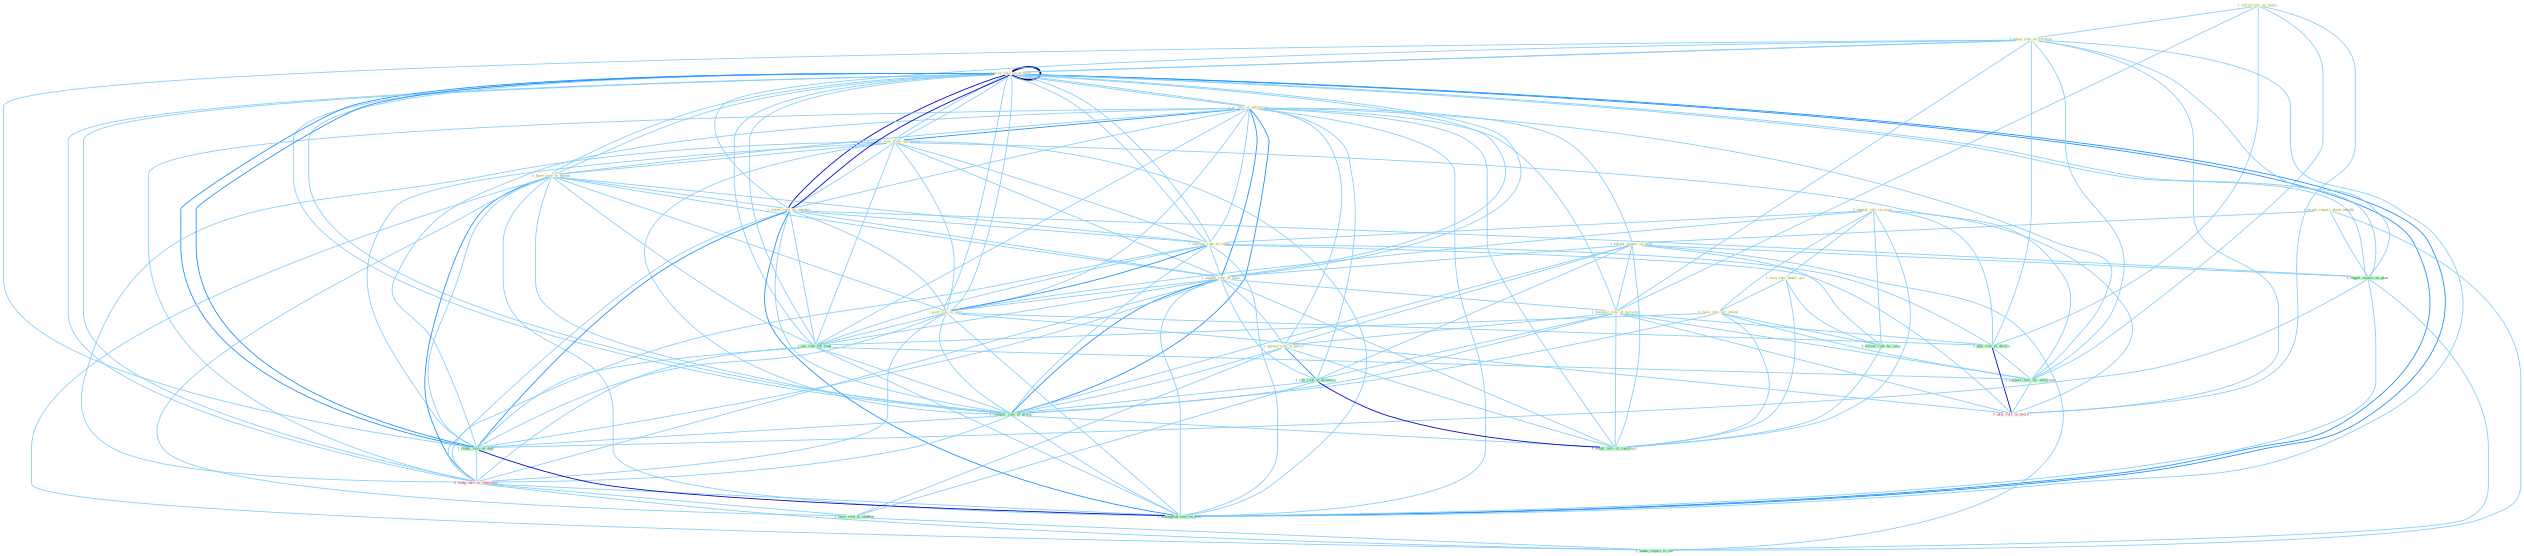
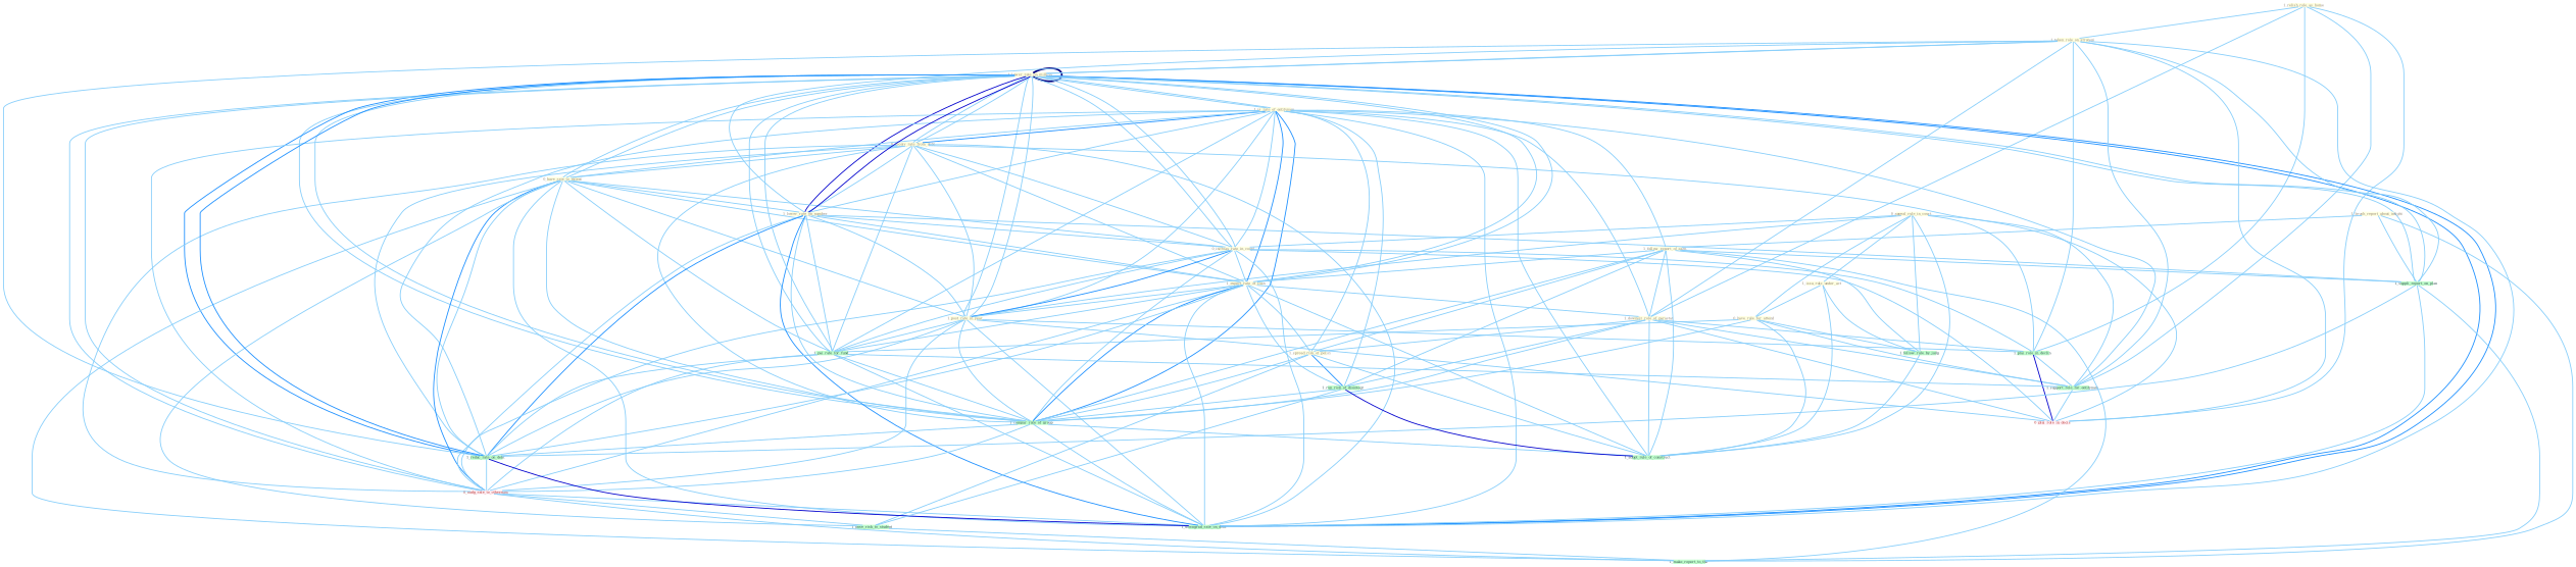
  graph {
    node [color="#ffffe0" fixedsize=true fontcolor="#8b7d6b" fontsize=4 shape=polygon style=filled]
    edge [color="#87cefa" w=1]
    "1_relish_role_as_home " [height=.06 width=.5]
    "1_lower_rate_on_million " [height=.06 width=.5]
    "1_brush_report_about_infight " [height=.06 width=.5]
    "0_appeal_rule_in_court " [height=.06 width=.5]
    "1_is_rate_of_entitynam " [height=.06 width=.5]
    "1_issu_rule_under_act " [height=.06 width=.5]
-   "0_receiv_rate_from_entitynam " [height=.06 width=.5]
+   "0_receiv_rate_from_entitynam " [height=.06 width=.5 label="0_receiv_rate_from_debt"]
    "0_have_rule_for_attend " [height=.06 width=.5]
    "1_taken_role_on_strategi " [height=.06 width=.5]
    "0_have_rate_to_extent " [height=.06 width=.5]
    "1_lower_rate_on_number " [height=.06 width=.5]
    "1_follow_report_of_earn " [height=.06 width=.5]
-   "0_increas_rate_in_coupl " [height=.06 width=.5 label="7_increas_rate_in_coupl"]
+   "0_increas_rate_in_coupl " [height=.06 width=.5]
    "1_expect_rate_of_loan " [height=.06 width=.5]
    "1_downsiz_role_of_parastat " [height=.06 width=.5]
    "1_spread_risk_of_polici " [height=.06 width=.5]
    "1_post_rate_in_year " [height=.06 width=.5]
    "0_nudg_rate_to_othernum " [color="#fff0f5" fontcolor="#b22222" height=.06 width=.5]
    "0_plai_role_in_decis " [color="#fff0f5" fontcolor="#b22222" height=.06 width=.5]
    "1_plai_role_in_declin " [color="#BDFCC9" fontcolor="#2f4f4f" height=.06 width=.5]
    "1_support_role_for_entitynam " [color="#BDFCC9" fontcolor="#2f4f4f" height=.06 width=.5]
    "1_suppli_report_on_plan " [color="#BDFCC9" fontcolor="#2f4f4f" height=.06 width=.5]
    "1_pai_rate_for_fund " [color="#BDFCC9" fontcolor="#2f4f4f" height=.06 width=.5]
    "1_compar_rate_of_group " [color="#BDFCC9" fontcolor="#2f4f4f" height=.06 width=.5]
    "1_reduc_rate_on_debt " [color="#BDFCC9" fontcolor="#2f4f4f" height=.06 width=.5]
    "1_downgrad_rate_on_debt " [color="#BDFCC9" fontcolor="#2f4f4f" height=.06 width=.5]
    "1_make_report_to_the " [color="#BDFCC9" fontcolor="#2f4f4f" height=.06 width=.5]
    "1_follow_rule_by_judg " [color="#BDFCC9" fontcolor="#2f4f4f" height=.06 width=.5]
    "1_adopt_rule_of_construct " [color="#BDFCC9" fontcolor="#2f4f4f" height=.06 width=.5]
    "1_run_risk_of_disintegr " [color="#BDFCC9" fontcolor="#2f4f4f" height=.06 width=.5]
    "1_pose_risk_to_student " [color="#BDFCC9" fontcolor="#2f4f4f" height=.06 width=.5]
    subgraph sub_1 {
      "1_relish_role_as_home "
      "1_lower_rate_on_million "
      "1_brush_report_about_infight "
      "0_appeal_rule_in_court "
      "1_is_rate_of_entitynam "
      "1_issu_rule_under_act "
      "0_receiv_rate_from_entitynam "
      "0_have_rule_for_attend "
      "1_taken_role_on_strategi "
      "0_have_rate_to_extent "
      "1_lower_rate_on_number "
      "1_follow_report_of_earn "
      "0_increas_rate_in_coupl "
      "1_expect_rate_of_loan "
      "1_downsiz_role_of_parastat "
      "1_spread_risk_of_polici "
      "1_post_rate_in_year "
    }
    subgraph sub_2 {
      "0_nudg_rate_to_othernum "
      "0_plai_role_in_decis "
    }
    "1_relish_role_as_home " -- "1_taken_role_on_strategi "
    "1_relish_role_as_home " -- "1_downsiz_role_of_parastat "
    "1_relish_role_as_home " -- "0_plai_role_in_decis "
    "1_relish_role_as_home " -- "1_plai_role_in_declin "
    "1_relish_role_as_home " -- "1_support_role_for_entitynam "
    "1_lower_rate_on_million " -- "1_lower_rate_on_million " [color="#000080" style=bold w=4]
    "1_lower_rate_on_million " -- "1_is_rate_of_entitynam "
    "1_lower_rate_on_million " -- "0_receiv_rate_from_entitynam "
    "1_lower_rate_on_million " -- "1_taken_role_on_strategi "
    "1_lower_rate_on_million " -- "0_have_rate_to_extent "
    "1_lower_rate_on_million " -- "1_lower_rate_on_number " [color="#0000cd" w=3]
    "1_lower_rate_on_million " -- "0_increas_rate_in_coupl "
    "1_lower_rate_on_million " -- "1_expect_rate_of_loan "
    "1_lower_rate_on_million " -- "1_post_rate_in_year "
    "1_lower_rate_on_million " -- "0_nudg_rate_to_othernum "
    "1_lower_rate_on_million " -- "1_suppli_report_on_plan "
    "1_lower_rate_on_million " -- "1_pai_rate_for_fund "
    "1_lower_rate_on_million " -- "1_compar_rate_of_group "
    "1_lower_rate_on_million " -- "1_reduc_rate_on_debt " [color="#1e90ff" w=2]
    "1_lower_rate_on_million " -- "1_downgrad_rate_on_debt " [color="#1e90ff" w=2]
    "1_lower_rate_on_million " -- "1_downgrad_rate_on_debt " [color="#1e90ff" w=2]
    "1_brush_report_about_infight " -- "1_follow_report_of_earn "
    "1_brush_report_about_infight " -- "1_suppli_report_on_plan "
    "1_brush_report_about_infight " -- "1_make_report_to_the "
    "0_appeal_rule_in_court " -- "1_issu_rule_under_act "
    "0_appeal_rule_in_court " -- "0_have_rule_for_attend "
    "0_appeal_rule_in_court " -- "0_increas_rate_in_coupl "
    "0_appeal_rule_in_court " -- "1_post_rate_in_year "
    "0_appeal_rule_in_court " -- "0_plai_role_in_decis "
    "0_appeal_rule_in_court " -- "1_plai_role_in_declin "
    "0_appeal_rule_in_court " -- "1_follow_rule_by_judg "
    "0_appeal_rule_in_court " -- "1_adopt_rule_of_construct "
    "1_is_rate_of_entitynam " -- "1_lower_rate_on_million "
    "1_is_rate_of_entitynam " -- "0_receiv_rate_from_entitynam " [color="#1e90ff" w=2]
    "1_is_rate_of_entitynam " -- "0_have_rate_to_extent "
    "1_is_rate_of_entitynam " -- "1_lower_rate_on_number "
    "1_is_rate_of_entitynam " -- "1_follow_report_of_earn "
    "1_is_rate_of_entitynam " -- "0_increas_rate_in_coupl "
    "1_is_rate_of_entitynam " -- "1_expect_rate_of_loan " [color="#1e90ff" w=2]
    "1_is_rate_of_entitynam " -- "1_downsiz_role_of_parastat "
    "1_is_rate_of_entitynam " -- "1_spread_risk_of_polici "
    "1_is_rate_of_entitynam " -- "1_post_rate_in_year "
    "1_is_rate_of_entitynam " -- "0_nudg_rate_to_othernum "
    "1_is_rate_of_entitynam " -- "1_support_role_for_entitynam "
    "1_is_rate_of_entitynam " -- "1_pai_rate_for_fund "
    "1_is_rate_of_entitynam " -- "1_compar_rate_of_group " [color="#1e90ff" w=2]
    "1_is_rate_of_entitynam " -- "1_reduc_rate_on_debt "
    "1_is_rate_of_entitynam " -- "1_downgrad_rate_on_debt "
    "1_is_rate_of_entitynam " -- "1_adopt_rule_of_construct "
    "1_is_rate_of_entitynam " -- "1_run_risk_of_disintegr "
    "1_issu_rule_under_act " -- "0_have_rule_for_attend "
    "1_issu_rule_under_act " -- "1_follow_rule_by_judg "
    "1_issu_rule_under_act " -- "1_adopt_rule_of_construct "
    "0_receiv_rate_from_entitynam " -- "1_lower_rate_on_million "
    "0_receiv_rate_from_entitynam " -- "0_have_rate_to_extent "
    "0_receiv_rate_from_entitynam " -- "1_lower_rate_on_number "
    "0_receiv_rate_from_entitynam " -- "0_increas_rate_in_coupl "
    "0_receiv_rate_from_entitynam " -- "1_expect_rate_of_loan "
    "0_receiv_rate_from_entitynam " -- "1_post_rate_in_year "
    "0_receiv_rate_from_entitynam " -- "0_nudg_rate_to_othernum "
    "0_receiv_rate_from_entitynam " -- "1_support_role_for_entitynam "
    "0_receiv_rate_from_entitynam " -- "1_pai_rate_for_fund "
    "0_receiv_rate_from_entitynam " -- "1_compar_rate_of_group "
    "0_receiv_rate_from_entitynam " -- "1_reduc_rate_on_debt "
    "0_receiv_rate_from_entitynam " -- "1_downgrad_rate_on_debt "
    "0_have_rule_for_attend " -- "1_support_role_for_entitynam "
    "0_have_rule_for_attend " -- "1_pai_rate_for_fund "
    "0_have_rule_for_attend " -- "1_compar_rate_of_group "
    "0_have_rule_for_attend " -- "1_follow_rule_by_judg "
    "0_have_rule_for_attend " -- "1_adopt_rule_of_construct "
    "1_taken_role_on_strategi " -- "1_lower_rate_on_million "
    "1_taken_role_on_strategi " -- "1_lower_rate_on_number "
    "1_taken_role_on_strategi " -- "1_downsiz_role_of_parastat "
    "1_taken_role_on_strategi " -- "0_plai_role_in_decis "
    "1_taken_role_on_strategi " -- "1_plai_role_in_declin "
    "1_taken_role_on_strategi " -- "1_support_role_for_entitynam "
    "1_taken_role_on_strategi " -- "1_suppli_report_on_plan "
    "1_taken_role_on_strategi " -- "1_reduc_rate_on_debt "
    "1_taken_role_on_strategi " -- "1_downgrad_rate_on_debt "
    "0_have_rate_to_extent " -- "1_lower_rate_on_million "
    "0_have_rate_to_extent " -- "1_lower_rate_on_number "
    "0_have_rate_to_extent " -- "0_increas_rate_in_coupl "
    "0_have_rate_to_extent " -- "1_expect_rate_of_loan "
    "0_have_rate_to_extent " -- "1_post_rate_in_year "
    "0_have_rate_to_extent " -- "0_nudg_rate_to_othernum " [color="#1e90ff" w=2]
    "0_have_rate_to_extent " -- "1_pai_rate_for_fund "
    "0_have_rate_to_extent " -- "1_compar_rate_of_group "
    "0_have_rate_to_extent " -- "1_reduc_rate_on_debt "
    "0_have_rate_to_extent " -- "1_downgrad_rate_on_debt "
    "0_have_rate_to_extent " -- "1_make_report_to_the "
    "0_have_rate_to_extent " -- "1_pose_risk_to_student "
    "1_lower_rate_on_number " -- "1_lower_rate_on_million " [color="#0000cd" w=3]
    "1_lower_rate_on_number " -- "0_increas_rate_in_coupl "
    "1_lower_rate_on_number " -- "1_expect_rate_of_loan "
    "1_lower_rate_on_number " -- "1_post_rate_in_year "
    "1_lower_rate_on_number " -- "0_nudg_rate_to_othernum "
    "1_lower_rate_on_number " -- "1_suppli_report_on_plan "
    "1_lower_rate_on_number " -- "1_pai_rate_for_fund "
    "1_lower_rate_on_number " -- "1_compar_rate_of_group "
    "1_lower_rate_on_number " -- "1_reduc_rate_on_debt " [color="#1e90ff" w=2]
    "1_lower_rate_on_number " -- "1_downgrad_rate_on_debt " [color="#1e90ff" w=2]
    "1_follow_report_of_earn " -- "1_expect_rate_of_loan "
    "1_follow_report_of_earn " -- "1_downsiz_role_of_parastat "
    "1_follow_report_of_earn " -- "1_spread_risk_of_polici "
    "1_follow_report_of_earn " -- "1_suppli_report_on_plan "
    "1_follow_report_of_earn " -- "1_compar_rate_of_group "
    "1_follow_report_of_earn " -- "1_make_report_to_the "
    "1_follow_report_of_earn " -- "1_follow_rule_by_judg "
    "1_follow_report_of_earn " -- "1_adopt_rule_of_construct "
    "1_follow_report_of_earn " -- "1_run_risk_of_disintegr "
    "0_increas_rate_in_coupl " -- "1_lower_rate_on_million "
    "0_increas_rate_in_coupl " -- "1_expect_rate_of_loan "
    "0_increas_rate_in_coupl " -- "1_post_rate_in_year " [color="#1e90ff" w=2]
    "0_increas_rate_in_coupl " -- "0_nudg_rate_to_othernum "
    "0_increas_rate_in_coupl " -- "0_plai_role_in_decis "
    "0_increas_rate_in_coupl " -- "1_plai_role_in_declin "
    "0_increas_rate_in_coupl " -- "1_pai_rate_for_fund "
    "0_increas_rate_in_coupl " -- "1_compar_rate_of_group "
    "0_increas_rate_in_coupl " -- "1_downgrad_rate_on_debt "
    "1_expect_rate_of_loan " -- "1_lower_rate_on_million "
    "1_expect_rate_of_loan " -- "1_downsiz_role_of_parastat "
    "1_expect_rate_of_loan " -- "1_spread_risk_of_polici "
    "1_expect_rate_of_loan " -- "1_post_rate_in_year "
    "1_expect_rate_of_loan " -- "0_nudg_rate_to_othernum "
    "1_expect_rate_of_loan " -- "1_pai_rate_for_fund "
    "1_expect_rate_of_loan " -- "1_compar_rate_of_group " [color="#1e90ff" w=2]
    "1_expect_rate_of_loan " -- "1_reduc_rate_on_debt "
    "1_expect_rate_of_loan " -- "1_downgrad_rate_on_debt "
    "1_expect_rate_of_loan " -- "1_adopt_rule_of_construct "
    "1_expect_rate_of_loan " -- "1_run_risk_of_disintegr "
    "1_downsiz_role_of_parastat " -- "1_spread_risk_of_polici "
    "1_downsiz_role_of_parastat " -- "0_plai_role_in_decis "
    "1_downsiz_role_of_parastat " -- "1_plai_role_in_declin "
    "1_downsiz_role_of_parastat " -- "1_support_role_for_entitynam "
    "1_downsiz_role_of_parastat " -- "1_compar_rate_of_group "
    "1_downsiz_role_of_parastat " -- "1_adopt_rule_of_construct "
    "1_downsiz_role_of_parastat " -- "1_run_risk_of_disintegr "
    "1_spread_risk_of_polici " -- "1_compar_rate_of_group "
    "1_spread_risk_of_polici " -- "1_adopt_rule_of_construct "
    "1_spread_risk_of_polici " -- "1_run_risk_of_disintegr " [color="#1e90ff" w=2]
    "1_spread_risk_of_polici " -- "1_pose_risk_to_student "
    "1_post_rate_in_year " -- "1_lower_rate_on_million "
    "1_post_rate_in_year " -- "0_nudg_rate_to_othernum "
    "1_post_rate_in_year " -- "0_plai_role_in_decis "
    "1_post_rate_in_year " -- "1_plai_role_in_declin "
    "1_post_rate_in_year " -- "1_pai_rate_for_fund "
    "1_post_rate_in_year " -- "1_compar_rate_of_group "
    "1_post_rate_in_year " -- "1_reduc_rate_on_debt "
    "1_post_rate_in_year " -- "1_downgrad_rate_on_debt "
    "0_nudg_rate_to_othernum " -- "1_lower_rate_on_million "
    "0_nudg_rate_to_othernum " -- "1_downgrad_rate_on_debt "
    "0_nudg_rate_to_othernum " -- "1_make_report_to_the "
    "0_nudg_rate_to_othernum " -- "1_pose_risk_to_student "
    "1_plai_role_in_declin " -- "0_plai_role_in_decis " [color="#0000cd" w=3]
    "1_plai_role_in_declin " -- "1_support_role_for_entitynam "
    "1_support_role_for_entitynam " -- "0_plai_role_in_decis "
    "1_suppli_report_on_plan " -- "1_lower_rate_on_million "
    "1_suppli_report_on_plan " -- "1_reduc_rate_on_debt "
    "1_suppli_report_on_plan " -- "1_downgrad_rate_on_debt "
    "1_suppli_report_on_plan " -- "1_make_report_to_the "
    "1_pai_rate_for_fund " -- "1_lower_rate_on_million "
    "1_pai_rate_for_fund " -- "0_nudg_rate_to_othernum "
    "1_pai_rate_for_fund " -- "1_support_role_for_entitynam "
    "1_pai_rate_for_fund " -- "1_compar_rate_of_group "
    "1_pai_rate_for_fund " -- "1_reduc_rate_on_debt "
    "1_pai_rate_for_fund " -- "1_downgrad_rate_on_debt "
    "1_compar_rate_of_group " -- "1_lower_rate_on_million "
    "1_compar_rate_of_group " -- "0_nudg_rate_to_othernum "
    "1_compar_rate_of_group " -- "1_reduc_rate_on_debt "
    "1_compar_rate_of_group " -- "1_downgrad_rate_on_debt "
    "1_compar_rate_of_group " -- "1_adopt_rule_of_construct "
    "1_reduc_rate_on_debt " -- "1_lower_rate_on_million " [color="#1e90ff" w=2]
    "1_reduc_rate_on_debt " -- "0_nudg_rate_to_othernum "
    "1_reduc_rate_on_debt " -- "1_downgrad_rate_on_debt " [color="#0000cd" w=3]
    "1_follow_rule_by_judg " -- "1_adopt_rule_of_construct "
    "1_run_risk_of_disintegr " -- "1_compar_rate_of_group "
    "1_run_risk_of_disintegr " -- "1_adopt_rule_of_construct " [color="#0000cd"]
    "1_run_risk_of_disintegr " -- "1_pose_risk_to_student "
    "1_pose_risk_to_student " -- "1_make_report_to_the "
  }
